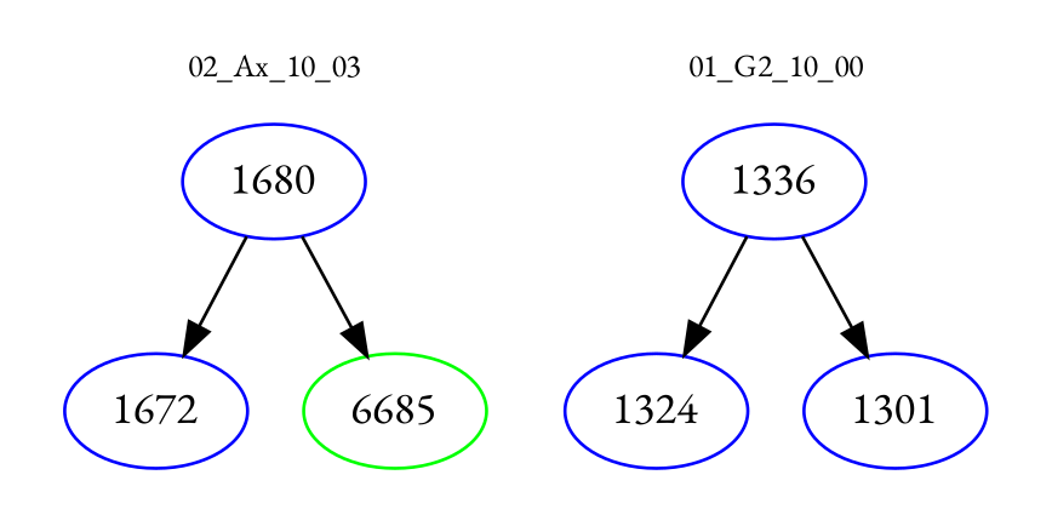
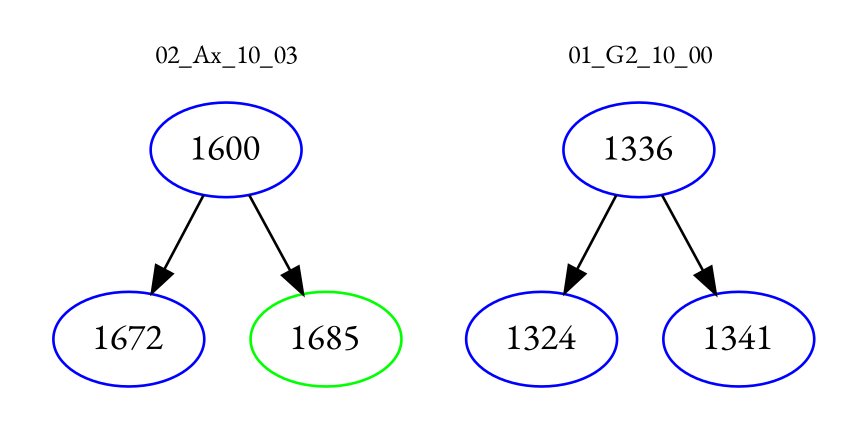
  digraph {
    fontname="EB Garamond"
    node [color=blue fontname="EB Garamond"]
    edge [color=black fontname="EB Garamond"]
-   n1 [label=1680]
+   n1 [label=1600]
    n2 [label=1672]
-   n3 [color=green label=6685]
+   n3 [color=green label=1685]
    n4 [label=1336]
    n5 [label=1324]
-   n6 [label=1301]
+   n6 [label=1341]
    subgraph cluster_1 {
      color=white
      fontsize=10
      label="02_Ax_10_03"
      n1
      n2
      n3
    }
    subgraph cluster_2 {
      color=white
      fontsize=10
      label="01_G2_10_00"
      n4
      n5
      n6
    }
    n1 -> n2
    n1 -> n3
    n4 -> n5
    n4 -> n6
  }
